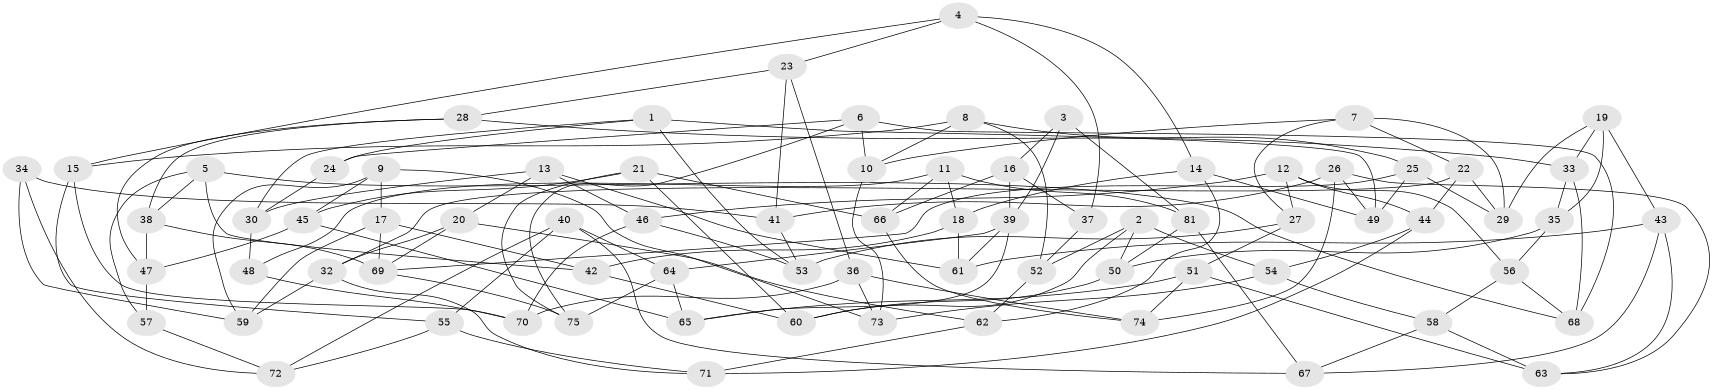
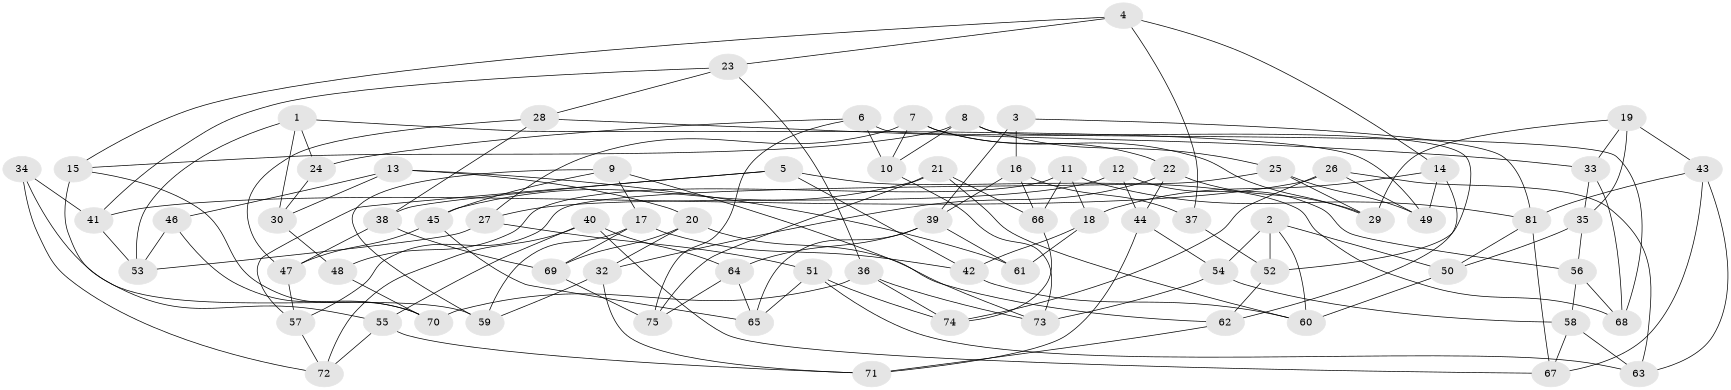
  graph {
    node [color=gray90 style=filled]
    1
    24
    30
    49
    53
    48
    2
    50
    52
    54
    60
    62
    73
    58
    3
    16
    n17 [label=81]
    39
    37
    66
    67
    34
    59
    41
    72
    61
    64
    65
    4
    14
    15
    23
    18
    55
    70
    28
    36
    5
    38
    42
    57
    68
    69
    47
    6
    10
    75
    7
    22
    27
    29
    44
    32
    51
    8
    25
    9
    17
    45
    11
    74
    12
    46
    56
    71
    13
    20
    19
    33
    35
    43
    63
    21
    26
    40
    1 -- 24
    1 -- 30
    1 -- 49
    1 -- 53
    24 -- 30
    30 -- 48
    48 -- 70
    2 -- 50
    2 -- 52
    2 -- 54
    2 -- 60
    50 -- 60
    52 -- 62
    54 -- 73
    54 -- 58
    62 -- 71
    58 -- 67
    58 -- 63
    3 -- 16
    3 -- n17
    3 -- 39
    16 -- 39
    16 -- 37
    16 -- 66
    n17 -- 50
    n17 -- 67
    39 -- 61
    39 -- 64
    39 -- 65
    37 -- 52
    66 -- 74
    34 -- 59
    34 -- 41
    34 -- 72
    41 -- 53
    64 -- 65
    64 -- 75
    4 -- 37
    4 -- 14
    4 -- 15
    4 -- 23
    14 -- 49
    14 -- 62
    14 -- 18
    15 -- 55
    15 -- 70
    23 -- 41
    23 -- 28
    23 -- 36
    18 -- 61
    18 -- 42
    55 -- 72
    55 -- 71
    28 -- 38
    28 -- 47
    28 -- 33
    36 -- 73
    36 -- 70
    36 -- 74
    5 -- 38
    5 -- 42
    5 -- 57
    5 -- 68
    38 -- 69
    38 -- 47
    42 -- 60
    57 -- 72
    69 -- 75
    47 -- 57
    6 -- 24
    6 -- 68
    6 -- 10
    6 -- 75
    10 -- 73
    7 -- 10
    7 -- 22
    7 -- 27
    7 -- 29
    22 -- 29
    22 -- 44
    22 -- 32
    27 -- 53
    27 -- 51
    44 -- 54
    44 -- 71
    32 -- 59
    32 -- 71
    51 -- 65
    51 -- 74
    51 -- 63
    8 -- 52
    8 -- 15
    8 -- 10
    8 -- 25
    25 -- 49
-   25 -- 69
+   25 -- 57
    25 -- 29
    9 -- 73
    9 -- 59
    9 -- 17
    9 -- 45
    17 -- 59
    17 -- 42
    17 -- 69
    45 -- 65
    45 -- 47
    11 -- 48
    11 -- n17
    11 -- 66
    11 -- 18
    12 -- 27
    12 -- 44
-   12 -- 46
    12 -- 56
    46 -- 53
    46 -- 70
    56 -- 58
    56 -- 68
    13 -- 30
    13 -- 61
    13 -- 46
    13 -- 20
    20 -- 62
    20 -- 69
    20 -- 32
    19 -- 29
    19 -- 33
    19 -- 35
    19 -- 43
    33 -- 68
    33 -- 35
    35 -- 50
    35 -- 56
    43 -- 67
-   43 -- 61
+   43 -- n17
    43 -- 63
    21 -- 60
    21 -- 66
    21 -- 75
    21 -- 45
    26 -- 49
    26 -- 41
    26 -- 74
    26 -- 63
    40 -- 67
    40 -- 72
    40 -- 64
    40 -- 55
  }
